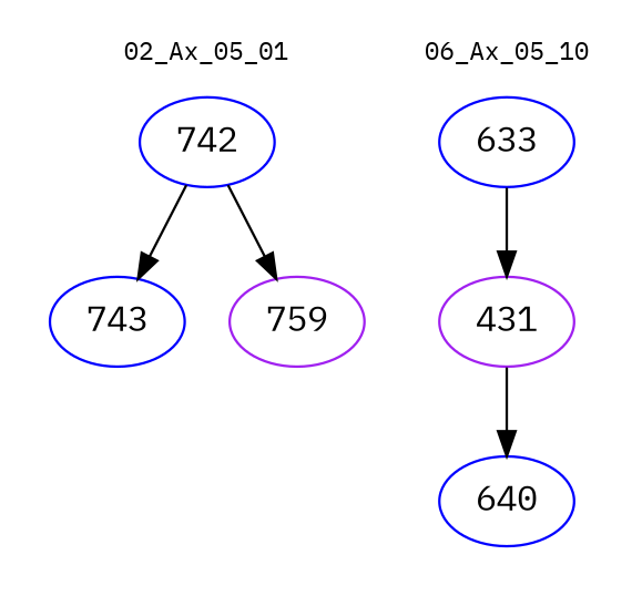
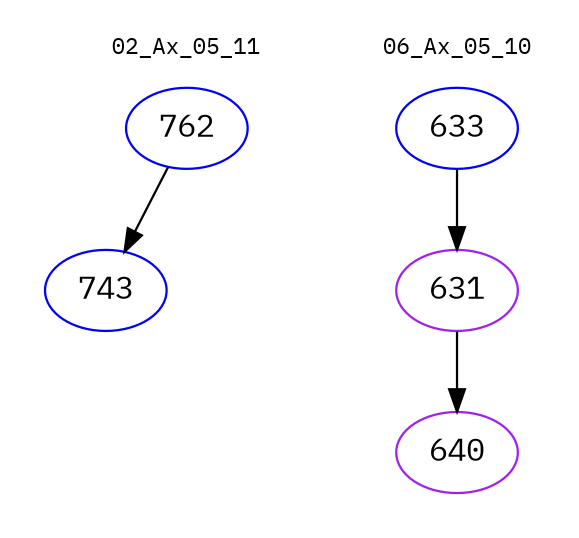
  digraph {
    fontname="IBM Plex Mono"
    node [color=blue fontname="IBM Plex Mono"]
    edge [color=black fontname="IBM Plex Mono"]
-   n1 [label=742]
+   n1 [label=762]
    n2 [label=743]
-   n3 [color=purple label=759]
    n4 [label=633]
-   n5 [label=640]
-   n6 [color=purple label=431]
+   n5 [color=purple label=640]
+   n6 [color=purple label=631]
    subgraph cluster_1 {
      color=white
      fontsize=10
-     label="02_Ax_05_01"
+     label="02_Ax_05_11"
      n1
      n2
-     n3
    }
    subgraph cluster_2 {
      color=white
      fontsize=10
      label="06_Ax_05_10"
      n4
      n5
      n6
    }
    n1 -> n2
-   n1 -> n3
    n4 -> n6
    n6 -> n5
  }
